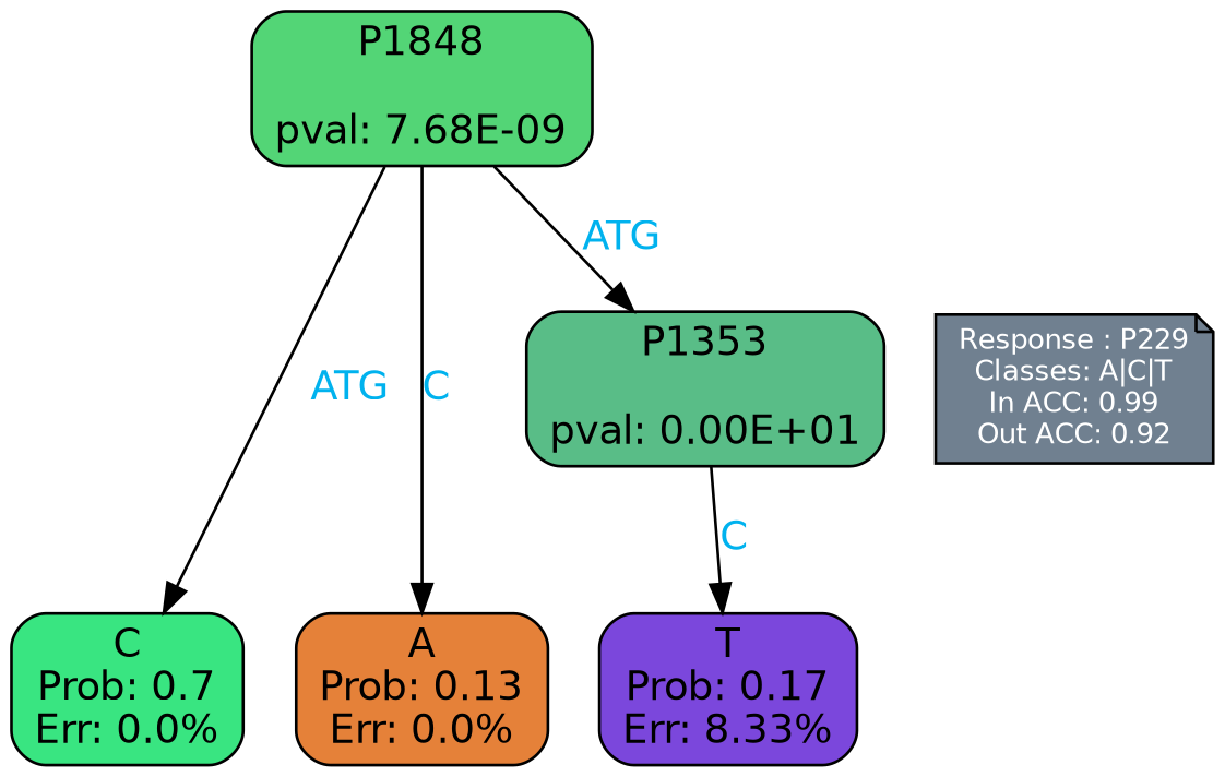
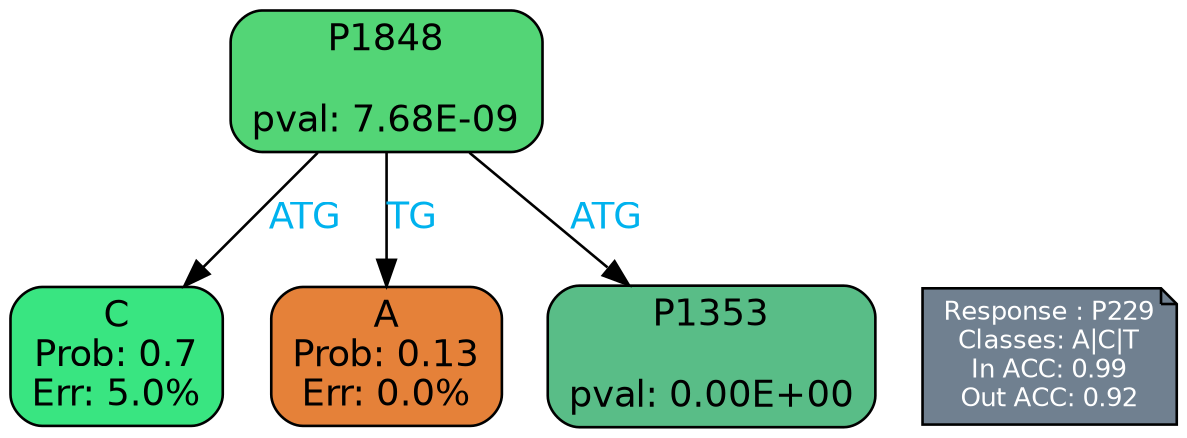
  digraph {
    ranksep=equally
    splines=polylines
    node [color=black fontname=helvetica shape=box style="filled, rounded"]
    edge [fontcolor=deepskyblue2 fontname=helvetica]
-   n1 [fillcolor="#39e581" label="C\nProb: 0.7\nErr: 0.0%"]
+   n1 [fillcolor="#39e581" label="C\nProb: 0.7\nErr: 5.0%"]
    n2 [fillcolor="#e58139" label="A\nProb: 0.13\nErr: 0.0%"]
-   n3 [fillcolor="#7b47dc" label="T\nProb: 0.17\nErr: 8.33%"]
    n4 [align=left fillcolor=slategray fontcolor=white fontsize=10 label="Response : P229\nClasses: A|C|T\nIn ACC: 0.99\nOut ACC: 0.92\n" shape=note style=filled]
-   n5 [fillcolor="#59bd87" label="P1353\n\npval: 0.00E+01"]
+   n5 [fillcolor="#59bd87" label="P1353\n\npval: 0.00E+00"]
    n6 [fillcolor="#53d576" label="P1848\n\npval: 7.68E-09"]
    subgraph sub_1 {
      rank=same
      n1
      n2
-     n3
    }
    subgraph sub_2 {
      rank=same
      n4
      n5
    }
-   n5 -> n3 [label=C]
    n6 -> n1 [label=ATG]
-   n6 -> n2 [label=C]
+   n6 -> n2 [label=TG]
    n6 -> n5 [label=ATG]
  }
